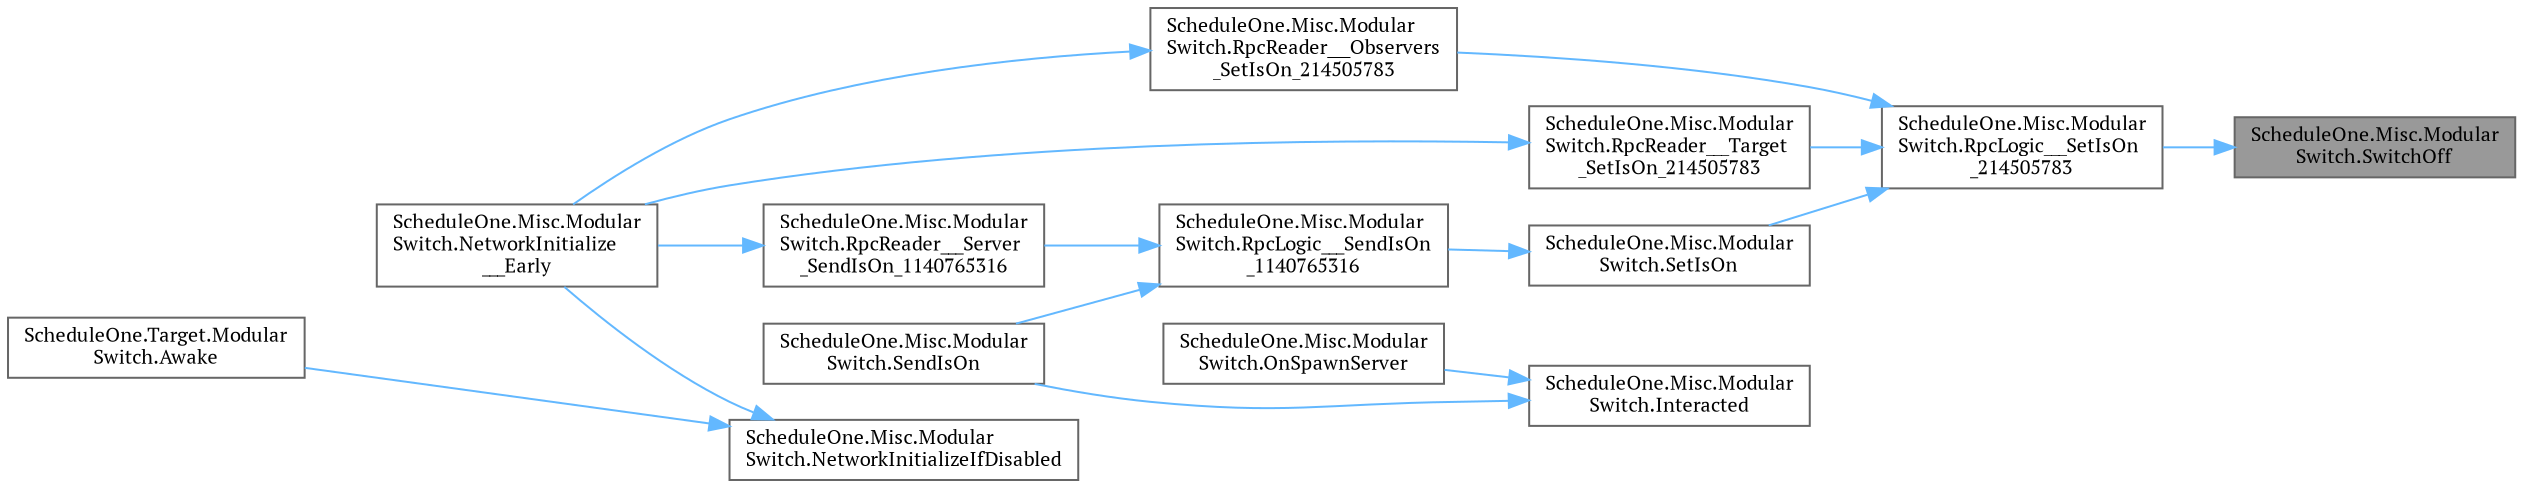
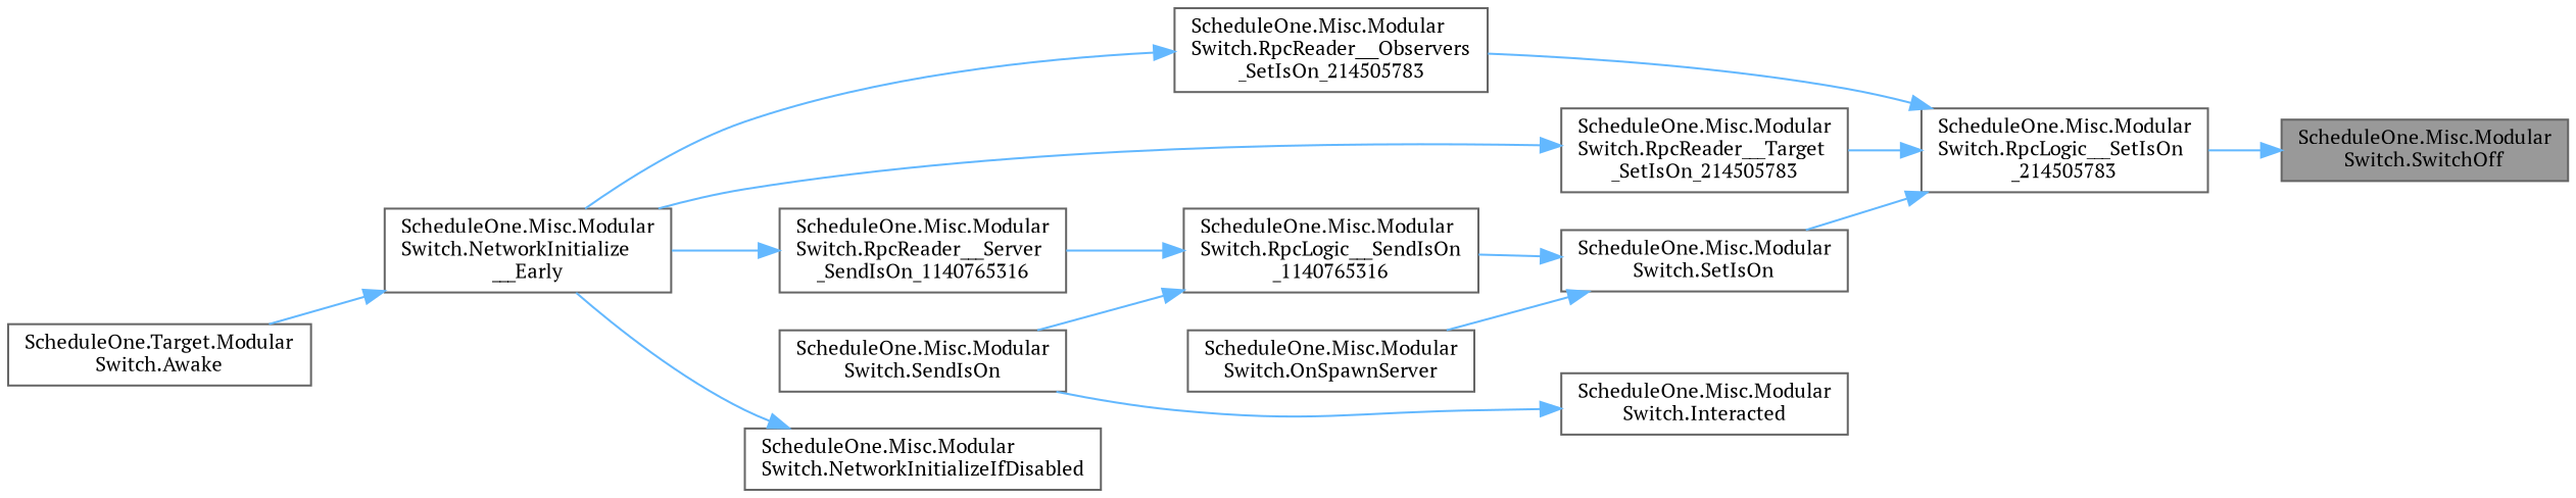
  digraph {
    fontname="PT Serif"
    rankdir=RL
    node [color=grey40 fillcolor=white fontname="PT Serif" fontsize=10 shape=box style=filled]
    edge [color=steelblue1 dir=back fontname="PT Serif" fontsize=10 labelfontname=Helvetica labelfontsize=10 style=solid]
    n1 [color=gray40 fillcolor=grey60 fontcolor=black height=0.2 label="ScheduleOne.Misc.Modular\lSwitch.SwitchOff" width=0.4]
    n2 [height=0.2 label="ScheduleOne.Misc.Modular\lSwitch.RpcLogic___SetIsOn\l_214505783" width=0.4]
    n3 [height=0.2 label="ScheduleOne.Misc.Modular\lSwitch.RpcReader___Observers\l_SetIsOn_214505783" width=0.4]
    n4 [height=0.2 label="ScheduleOne.Misc.Modular\lSwitch.RpcReader___Target\l_SetIsOn_214505783" width=0.4]
    n5 [height=0.2 label="ScheduleOne.Misc.Modular\lSwitch.SetIsOn" width=0.4]
    n6 [height=0.2 label="ScheduleOne.Misc.Modular\lSwitch.NetworkInitialize\l___Early" width=0.4]
    n7 [height=0.2 label="ScheduleOne.Misc.Modular\lSwitch.OnSpawnServer" width=0.4]
    n8 [height=0.2 label="ScheduleOne.Misc.Modular\lSwitch.RpcLogic___SendIsOn\l_1140765316" width=0.4]
    n9 [height=0.2 label="ScheduleOne.Target.Modular\lSwitch.Awake" width=0.4]
    n10 [height=0.2 label="ScheduleOne.Misc.Modular\lSwitch.NetworkInitializeIfDisabled" width=0.4]
    n11 [height=0.2 label="ScheduleOne.Misc.Modular\lSwitch.RpcReader___Server\l_SendIsOn_1140765316" width=0.4]
    n12 [height=0.2 label="ScheduleOne.Misc.Modular\lSwitch.SendIsOn" width=0.4]
    n13 [height=0.2 label="ScheduleOne.Misc.Modular\lSwitch.Interacted" width=0.4]
    n1 -> n2
    n2 -> n3
    n2 -> n4
    n2 -> n5
    n3 -> n6
    n4 -> n6
-   n13 -> n7
+   n5 -> n7
    n5 -> n8
-   n10 -> n9
+   n6 -> n9
    n8 -> n11
    n8 -> n12
    n10 -> n6
    n11 -> n6
    n13 -> n12
  }
